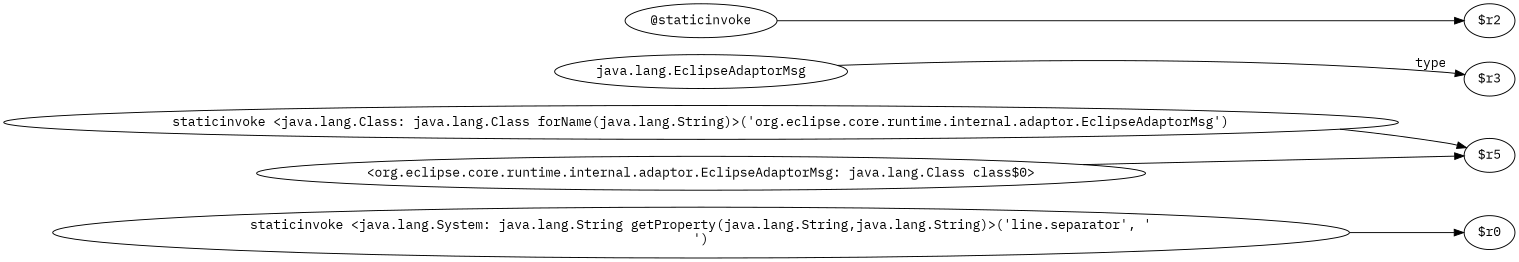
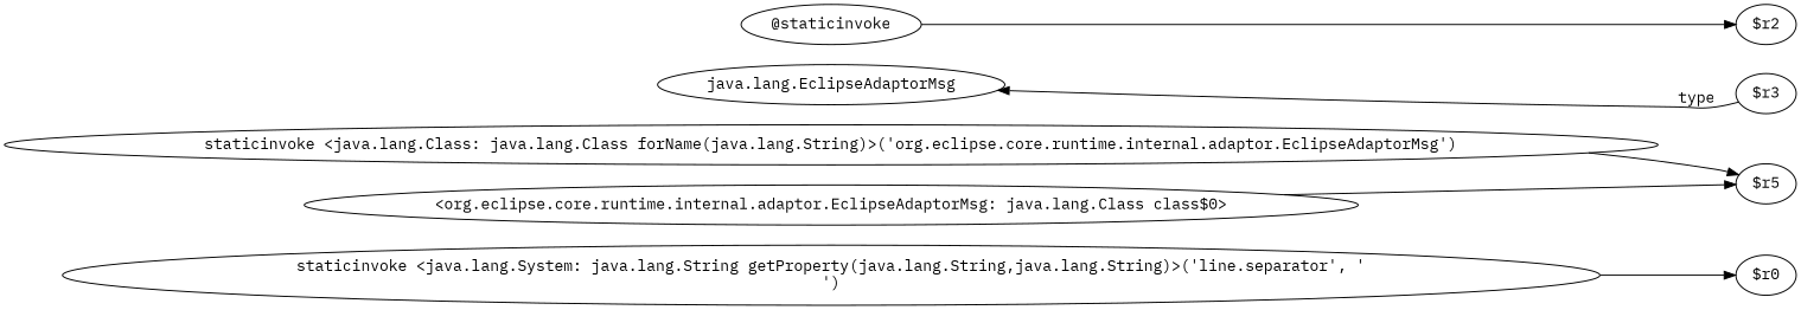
  digraph {
    fontname="IBM Plex Mono"
    rankdir=LR
    node [fontname="IBM Plex Mono"]
    edge [fontname="IBM Plex Mono"]
    n1 [label="staticinvoke <java.lang.System: java.lang.String getProperty(java.lang.String,java.lang.String)>('line.separator', '\n')"]
    n2 [label="$r0"]
    n3 [label="staticinvoke <java.lang.Class: java.lang.Class forName(java.lang.String)>('org.eclipse.core.runtime.internal.adaptor.EclipseAdaptorMsg')"]
    n4 [label="$r5"]
    n5 [label="java.lang.EclipseAdaptorMsg"]
    n6 [label="$r3"]
    n7 [label="@staticinvoke"]
    n8 [label="$r2"]
    n9 [label="<org.eclipse.core.runtime.internal.adaptor.EclipseAdaptorMsg: java.lang.Class class$0>"]
    n1 -> n2
    n3 -> n4
-   n5 -> n6 [label=type]
+   n6 -> n5 [label=type]
    n7 -> n8
    n9 -> n4
  }
